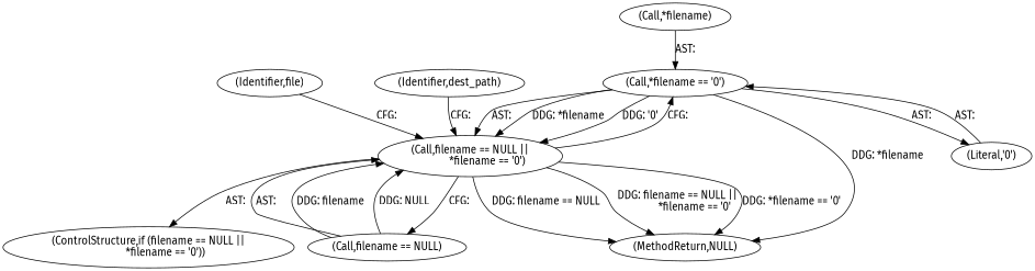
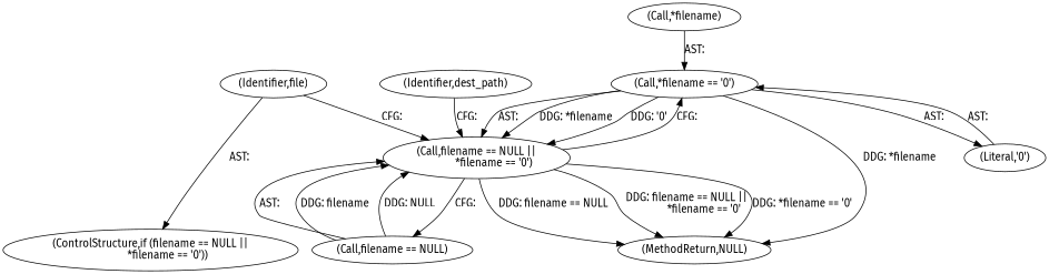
  digraph {
    fontname="Fira Sans"
    node [fontname="Fira Sans"]
    edge [fontname="Fira Sans"]
    n1 [label="(Call,*filename == '\0')"]
    n2 [label="(Call,filename == NULL ||\n            *filename == '\0')"]
    n3 [label="(MethodReturn,NULL)"]
    n4 [label="(Literal,'\0')"]
    n5 [label="(Call,filename == NULL)"]
    n6 [label="(ControlStructure,if (filename == NULL ||\n            *filename == '\0'))"]
    n7 [label="(Identifier,file)"]
    n8 [label="(Identifier,dest_path)"]
    n9 [label="(Call,*filename)"]
    n1 -> n2 [label="AST: "]
    n1 -> n2 [label="DDG: *filename"]
    n1 -> n2 [label="DDG: '\0'"]
    n1 -> n3 [label="DDG: *filename"]
    n1 -> n4 [label="AST: "]
    n2 -> n1 [label="CFG: "]
    n2 -> n3 [label="DDG: filename == NULL"]
    n2 -> n3 [label="DDG: filename == NULL ||\n            *filename == '\0'"]
    n2 -> n3 [label="DDG: *filename == '\0'"]
    n2 -> n5 [label="CFG: "]
-   n2 -> n6 [label="AST: "]
+   n7 -> n6 [label="AST: "]
    n4 -> n1 [label="AST: "]
    n5 -> n2 [label="AST: "]
    n5 -> n2 [label="DDG: filename"]
    n5 -> n2 [label="DDG: NULL"]
    n7 -> n2 [label="CFG: "]
    n8 -> n2 [label="CFG: "]
    n9 -> n1 [label="AST: "]
  }
